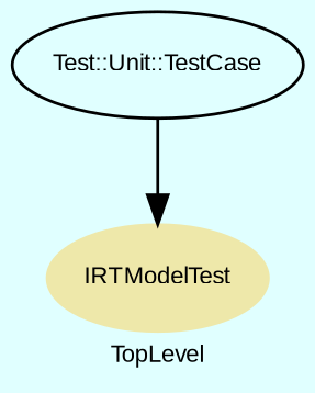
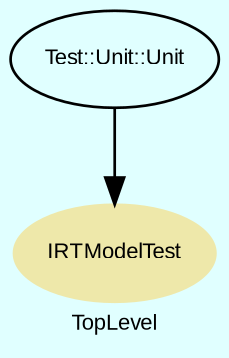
  digraph {
    bgcolor=lightcyan1
    compound=true
    fontname=Arial
    fontsize=8
    label=TopLevel
    node [fontname=Arial fontsize=8]
    n1 [color=palegoldenrod fontcolor=black label=IRTModelTest shape=ellipse style=filled]
-   n2 [color=black label="Test::Unit::TestCase"]
+   n2 [color=black label="Test::Unit::Unit"]
    n2 -> n1
  }
